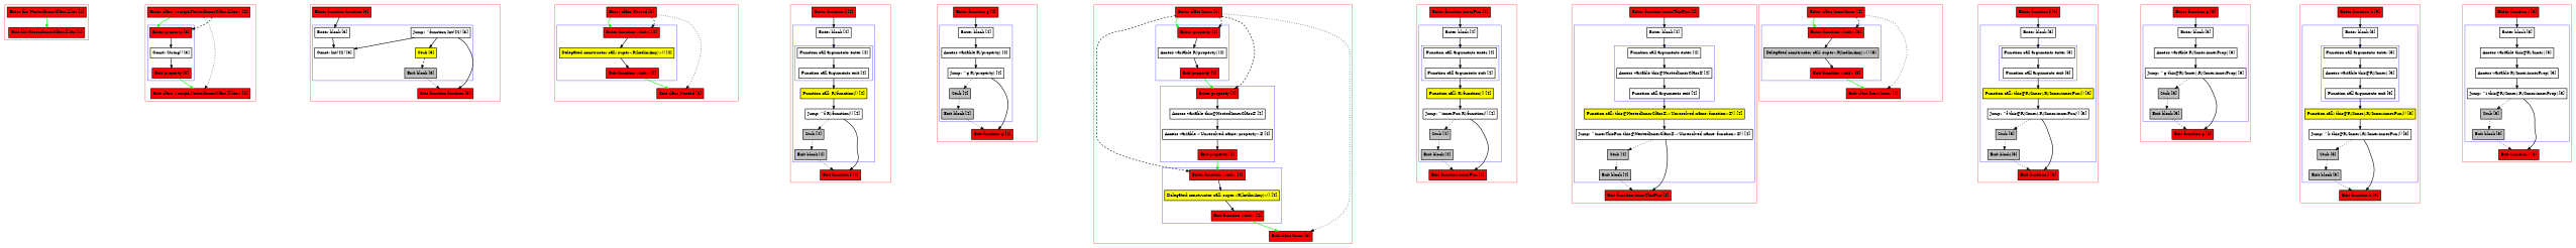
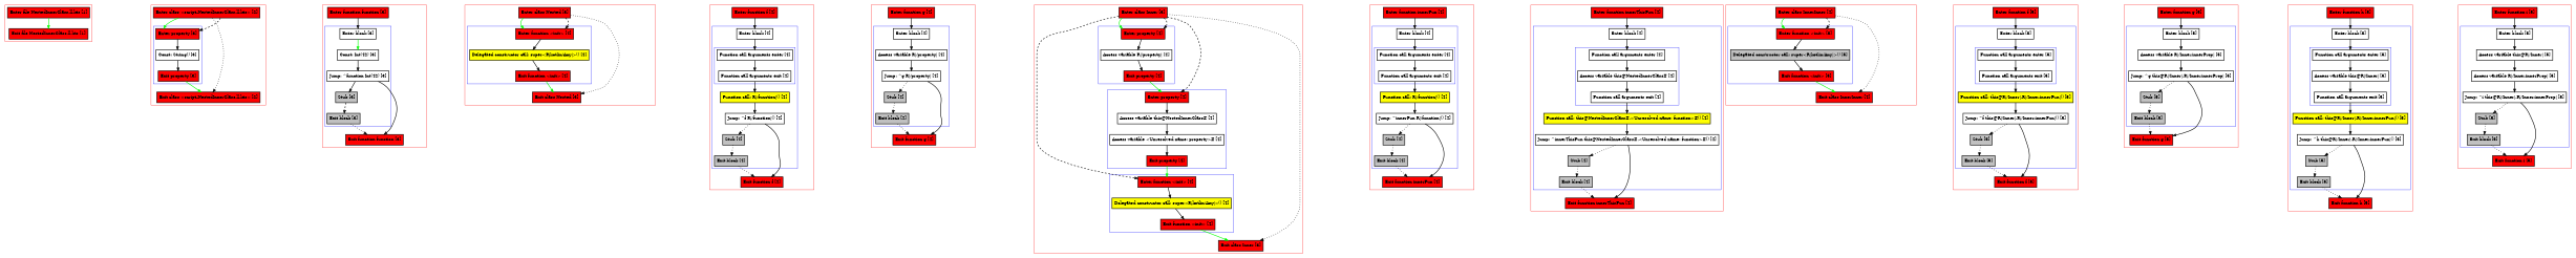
  digraph {
    nodesep=3
    node [fillcolor=red penwidth=2 shape=box style=filled]
    edge [penwidth=2]
    n1 [label="Enter file NestedInnerClass.ll.kts [1]"]
    n2 [label="Exit file NestedInnerClass.ll.kts [1]"]
    n3 [label="Enter property [3]"]
    n4 [label="Const: String() [3]" fillcolor="" style=""]
    n5 [label="Exit property [3]"]
    n6 [label="Enter class <script-NestedInnerClass.ll.kts> [2]"]
    n7 [label="Exit class <script-NestedInnerClass.ll.kts> [2]"]
    n8 [label="Enter block [3]" fillcolor="" style=""]
    n9 [label="Const: Int(42) [3]" fillcolor="" style=""]
    n10 [label="Jump: ^function Int(42) [3]" fillcolor="" style=""]
-   n11 [fillcolor=yellow label="Stub [3]"]
+   n11 [fillcolor=gray label="Stub [3]"]
    n12 [fillcolor=gray label="Exit block [3]"]
    n13 [label="Enter function function [3]"]
    n14 [label="Exit function function [3]"]
    n15 [label="Enter function <init> [4]"]
    n16 [fillcolor=yellow label="Delegated constructor call: super<R|kotlin/Any|>() [4]"]
    n17 [label="Exit function <init> [4]"]
    n18 [label="Enter class Nested [3]"]
    n19 [label="Exit class Nested [3]"]
    n20 [label="Function call arguments enter [4]" fillcolor="" style=""]
    n21 [label="Function call arguments exit [4]" fillcolor="" style=""]
    n22 [label="Enter block [4]" fillcolor="" style=""]
    n23 [fillcolor=yellow label="Function call: R|/function|() [4]"]
    n24 [label="Jump: ^f R|/function|() [4]" fillcolor="" style=""]
    n25 [fillcolor=gray label="Stub [4]"]
    n26 [fillcolor=gray label="Exit block [4]"]
    n27 [label="Enter function f [4]"]
    n28 [label="Exit function f [4]"]
    n29 [label="Enter block [4]" fillcolor="" style=""]
    n30 [label="Access variable R|/property| [4]" fillcolor="" style=""]
    n31 [label="Jump: ^g R|/property| [4]" fillcolor="" style=""]
    n32 [fillcolor=gray label="Stub [4]"]
    n33 [fillcolor=gray label="Exit block [4]"]
    n34 [label="Enter function g [4]"]
    n35 [label="Exit function g [4]"]
    n36 [label="Enter function <init> [4]"]
    n37 [fillcolor=yellow label="Delegated constructor call: super<R|kotlin/Any|>() [4]"]
    n38 [label="Exit function <init> [4]"]
    n39 [label="Enter property [4]"]
    n40 [label="Access variable R|/property| [4]" fillcolor="" style=""]
    n41 [label="Exit property [4]"]
    n42 [label="Enter property [4]"]
    n43 [label="Access variable this@NestedInnerClass# [4]" fillcolor="" style=""]
    n44 [label="Access variable <Unresolved name: property># [4]" fillcolor="" style=""]
    n45 [label="Exit property [4]"]
    n46 [label="Enter class Inner [3]"]
    n47 [label="Exit class Inner [3]"]
    n48 [label="Function call arguments enter [4]" fillcolor="" style=""]
    n49 [label="Function call arguments exit [4]" fillcolor="" style=""]
    n50 [label="Enter block [4]" fillcolor="" style=""]
    n51 [fillcolor=yellow label="Function call: R|/function|() [4]"]
    n52 [label="Jump: ^innerFun R|/function|() [4]" fillcolor="" style=""]
    n53 [fillcolor=gray label="Stub [4]"]
    n54 [fillcolor=gray label="Exit block [4]"]
    n55 [label="Enter function innerFun [4]"]
    n56 [label="Exit function innerFun [4]"]
    n57 [label="Function call arguments enter [4]" fillcolor="" style=""]
    n58 [label="Access variable this@NestedInnerClass# [4]" fillcolor="" style=""]
    n59 [label="Function call arguments exit [4]" fillcolor="" style=""]
    n60 [label="Enter block [4]" fillcolor="" style=""]
    n61 [fillcolor=yellow label="Function call: this@NestedInnerClass#.<Unresolved name: function>#() [4]"]
    n62 [label="Jump: ^innerThisFun this@NestedInnerClass#.<Unresolved name: function>#() [4]" fillcolor="" style=""]
    n63 [fillcolor=gray label="Stub [4]"]
    n64 [fillcolor=gray label="Exit block [4]"]
    n65 [label="Enter function innerThisFun [4]"]
    n66 [label="Exit function innerThisFun [4]"]
    n67 [label="Enter function <init> [5]"]
    n68 [fillcolor=gray label="Delegated constructor call: super<R|kotlin/Any|>() [5]"]
    n69 [label="Exit function <init> [5]"]
    n70 [label="Enter class InnerInner [4]"]
    n71 [label="Exit class InnerInner [4]"]
    n72 [label="Function call arguments enter [5]" fillcolor="" style=""]
    n73 [label="Function call arguments exit [5]" fillcolor="" style=""]
    n74 [label="Enter block [5]" fillcolor="" style=""]
    n75 [fillcolor=yellow label="Function call: this@R|/Inner|.R|/Inner.innerFun|() [5]"]
    n76 [label="Jump: ^f this@R|/Inner|.R|/Inner.innerFun|() [5]" fillcolor="" style=""]
    n77 [fillcolor=gray label="Stub [5]"]
    n78 [fillcolor=gray label="Exit block [5]"]
    n79 [label="Enter function f [5]"]
    n80 [label="Exit function f [5]"]
    n81 [label="Enter block [5]" fillcolor="" style=""]
    n82 [label="Access variable R|/Inner.innerProp| [5]" fillcolor="" style=""]
    n83 [label="Jump: ^g this@R|/Inner|.R|/Inner.innerProp| [5]" fillcolor="" style=""]
    n84 [fillcolor=gray label="Stub [5]"]
    n85 [fillcolor=gray label="Exit block [5]"]
    n86 [label="Enter function g [5]"]
    n87 [label="Exit function g [5]"]
    n88 [label="Function call arguments enter [5]" fillcolor="" style=""]
    n89 [label="Access variable this@R|/Inner| [5]" fillcolor="" style=""]
    n90 [label="Function call arguments exit [5]" fillcolor="" style=""]
    n91 [label="Enter block [5]" fillcolor="" style=""]
    n92 [fillcolor=yellow label="Function call: this@R|/Inner|.R|/Inner.innerFun|() [5]"]
    n93 [label="Jump: ^h this@R|/Inner|.R|/Inner.innerFun|() [5]" fillcolor="" style=""]
    n94 [fillcolor=gray label="Stub [5]"]
    n95 [fillcolor=gray label="Exit block [5]"]
    n96 [label="Enter function h [5]"]
    n97 [label="Exit function h [5]"]
    n98 [label="Enter block [5]" fillcolor="" style=""]
    n99 [label="Access variable this@R|/Inner| [5]" fillcolor="" style=""]
    n100 [label="Access variable R|/Inner.innerProp| [5]" fillcolor="" style=""]
    n101 [label="Jump: ^i this@R|/Inner|.R|/Inner.innerProp| [5]" fillcolor="" style=""]
    n102 [fillcolor=gray label="Stub [5]"]
    n103 [fillcolor=gray label="Exit block [5]"]
    n104 [label="Enter function i [5]"]
    n105 [label="Exit function i [5]"]
    subgraph cluster_1 {
      color=red
      n1
      n2
    }
    subgraph cluster_2 {
      color=red
      n6
      n7
      subgraph cluster_3 {
        color=blue
        n3
        n4
        n5
      }
    }
    subgraph cluster_4 {
      color=red
      n13
      n14
      subgraph cluster_5 {
        color=blue
        n8
        n9
        n10
        n11
        n12
      }
    }
    subgraph cluster_6 {
      color=red
      n18
      n19
      subgraph cluster_7 {
        color=blue
        n15
        n16
        n17
      }
    }
    subgraph cluster_8 {
      color=red
      n27
      n28
      subgraph cluster_9 {
        color=blue
        n22
        n23
        n24
        n25
        n26
        subgraph cluster_10 {
          color=blue
          n20
          n21
        }
      }
    }
    subgraph cluster_11 {
      color=red
      n34
      n35
      subgraph cluster_12 {
        color=blue
        n29
        n30
        n31
        n32
        n33
      }
    }
    subgraph cluster_13 {
      color=red
      n46
      n47
      subgraph cluster_14 {
        color=blue
        n36
        n37
        n38
      }
      subgraph cluster_15 {
        color=blue
        n39
        n40
        n41
      }
      subgraph cluster_16 {
        color=blue
        n42
        n43
        n44
        n45
      }
    }
    subgraph cluster_17 {
      color=red
      n55
      n56
      subgraph cluster_18 {
        color=blue
        n50
        n51
        n52
        n53
        n54
        subgraph cluster_19 {
          color=blue
          n48
          n49
        }
      }
    }
    subgraph cluster_20 {
      color=red
      n65
      n66
      subgraph cluster_21 {
        color=blue
        n60
        n61
        n62
        n63
        n64
        subgraph cluster_22 {
          color=blue
          n57
          n58
          n59
        }
      }
    }
    subgraph cluster_23 {
      color=red
      n70
      n71
      subgraph cluster_24 {
        color=blue
        n67
        n68
        n69
      }
    }
    subgraph cluster_25 {
      color=red
      n79
      n80
      subgraph cluster_26 {
        color=blue
        n74
        n75
        n76
        n77
        n78
        subgraph cluster_27 {
          color=blue
          n72
          n73
        }
      }
    }
    subgraph cluster_28 {
      color=red
      n86
      n87
      subgraph cluster_29 {
        color=blue
        n81
        n82
        n83
        n84
        n85
      }
    }
    subgraph cluster_30 {
      color=red
      n96
      n97
      subgraph cluster_31 {
        color=blue
        n91
        n92
        n93
        n94
        n95
        subgraph cluster_32 {
          color=blue
          n88
          n89
          n90
        }
      }
    }
    subgraph cluster_33 {
      color=red
      n104
      n105
      subgraph cluster_34 {
        color=blue
        n98
        n99
        n100
        n101
        n102
        n103
      }
    }
    n1 -> n2 [color=green]
    n3 -> n4
    n4 -> n5
    n5 -> n7 [color=green]
    n6 -> n3 [color=green]
    n6 -> n3 [style=dashed]
    n6 -> n7 [style=dotted]
-   n8 -> n9
-   n10 -> n9
+   n8 -> n9 [color=green]
+   n9 -> n10
    n10 -> n11 [style=solid]
    n10 -> n14
    n11 -> n12 [style=dashed]
    n12 -> n14 [style=dotted]
    n13 -> n8
    n15 -> n16
    n16 -> n17
    n17 -> n19 [color=green]
    n18 -> n15 [color=green]
    n18 -> n15 [style=dashed]
    n18 -> n19 [style=dotted]
    n20 -> n21
    n21 -> n23
    n22 -> n20
    n23 -> n24
    n24 -> n25 [style=dotted]
    n24 -> n28
    n25 -> n26 [style=dotted]
    n26 -> n28 [style=dotted]
    n27 -> n22
    n29 -> n30
    n30 -> n31
    n31 -> n32 [style=dotted]
    n31 -> n35
    n32 -> n33 [style=dotted]
    n33 -> n35 [style=dotted]
    n34 -> n29
    n36 -> n37
    n37 -> n38
    n38 -> n47 [color=green]
    n39 -> n40
    n40 -> n41
    n41 -> n42 [color=green]
    n42 -> n43
    n43 -> n44
    n44 -> n45
    n45 -> n36 [color=green]
    n46 -> n36 [style=dashed]
    n46 -> n39 [color=green]
    n46 -> n39 [style=dashed]
    n46 -> n42 [style=dashed]
    n46 -> n47 [style=dotted]
    n48 -> n49
    n49 -> n51
    n50 -> n48
    n51 -> n52
    n52 -> n53 [style=dotted]
    n52 -> n56
    n53 -> n54 [style=dotted]
    n54 -> n56 [style=dotted]
    n55 -> n50
    n57 -> n58
    n58 -> n59
    n59 -> n61
    n60 -> n57
    n61 -> n62
    n62 -> n63 [style=dotted]
    n62 -> n66
    n63 -> n64 [style=dotted]
    n64 -> n66 [style=dotted]
    n65 -> n60
    n67 -> n68
    n68 -> n69
    n69 -> n71 [color=green]
    n70 -> n67 [color=green]
    n70 -> n67 [style=dashed]
    n70 -> n71 [style=dotted]
    n72 -> n73
    n73 -> n75
    n74 -> n72
    n75 -> n76
    n76 -> n77 [style=dotted]
    n76 -> n80
    n77 -> n78 [style=dotted]
    n78 -> n80 [style=dotted]
    n79 -> n74
    n81 -> n82
    n82 -> n83
    n83 -> n84 [style=dotted]
    n83 -> n87
    n84 -> n85 [style=dotted]
    n85 -> n87 [style=dotted]
    n86 -> n81
    n88 -> n89
    n89 -> n90
    n90 -> n92
    n91 -> n88
    n92 -> n93
    n93 -> n94 [style=dotted]
    n93 -> n97
    n94 -> n95 [style=dotted]
    n95 -> n97 [style=dotted]
    n96 -> n91
    n98 -> n99
    n99 -> n100
    n100 -> n101
    n101 -> n102 [style=dotted]
    n101 -> n105
    n102 -> n103 [style=dotted]
    n103 -> n105 [style=dotted]
    n104 -> n98
  }
